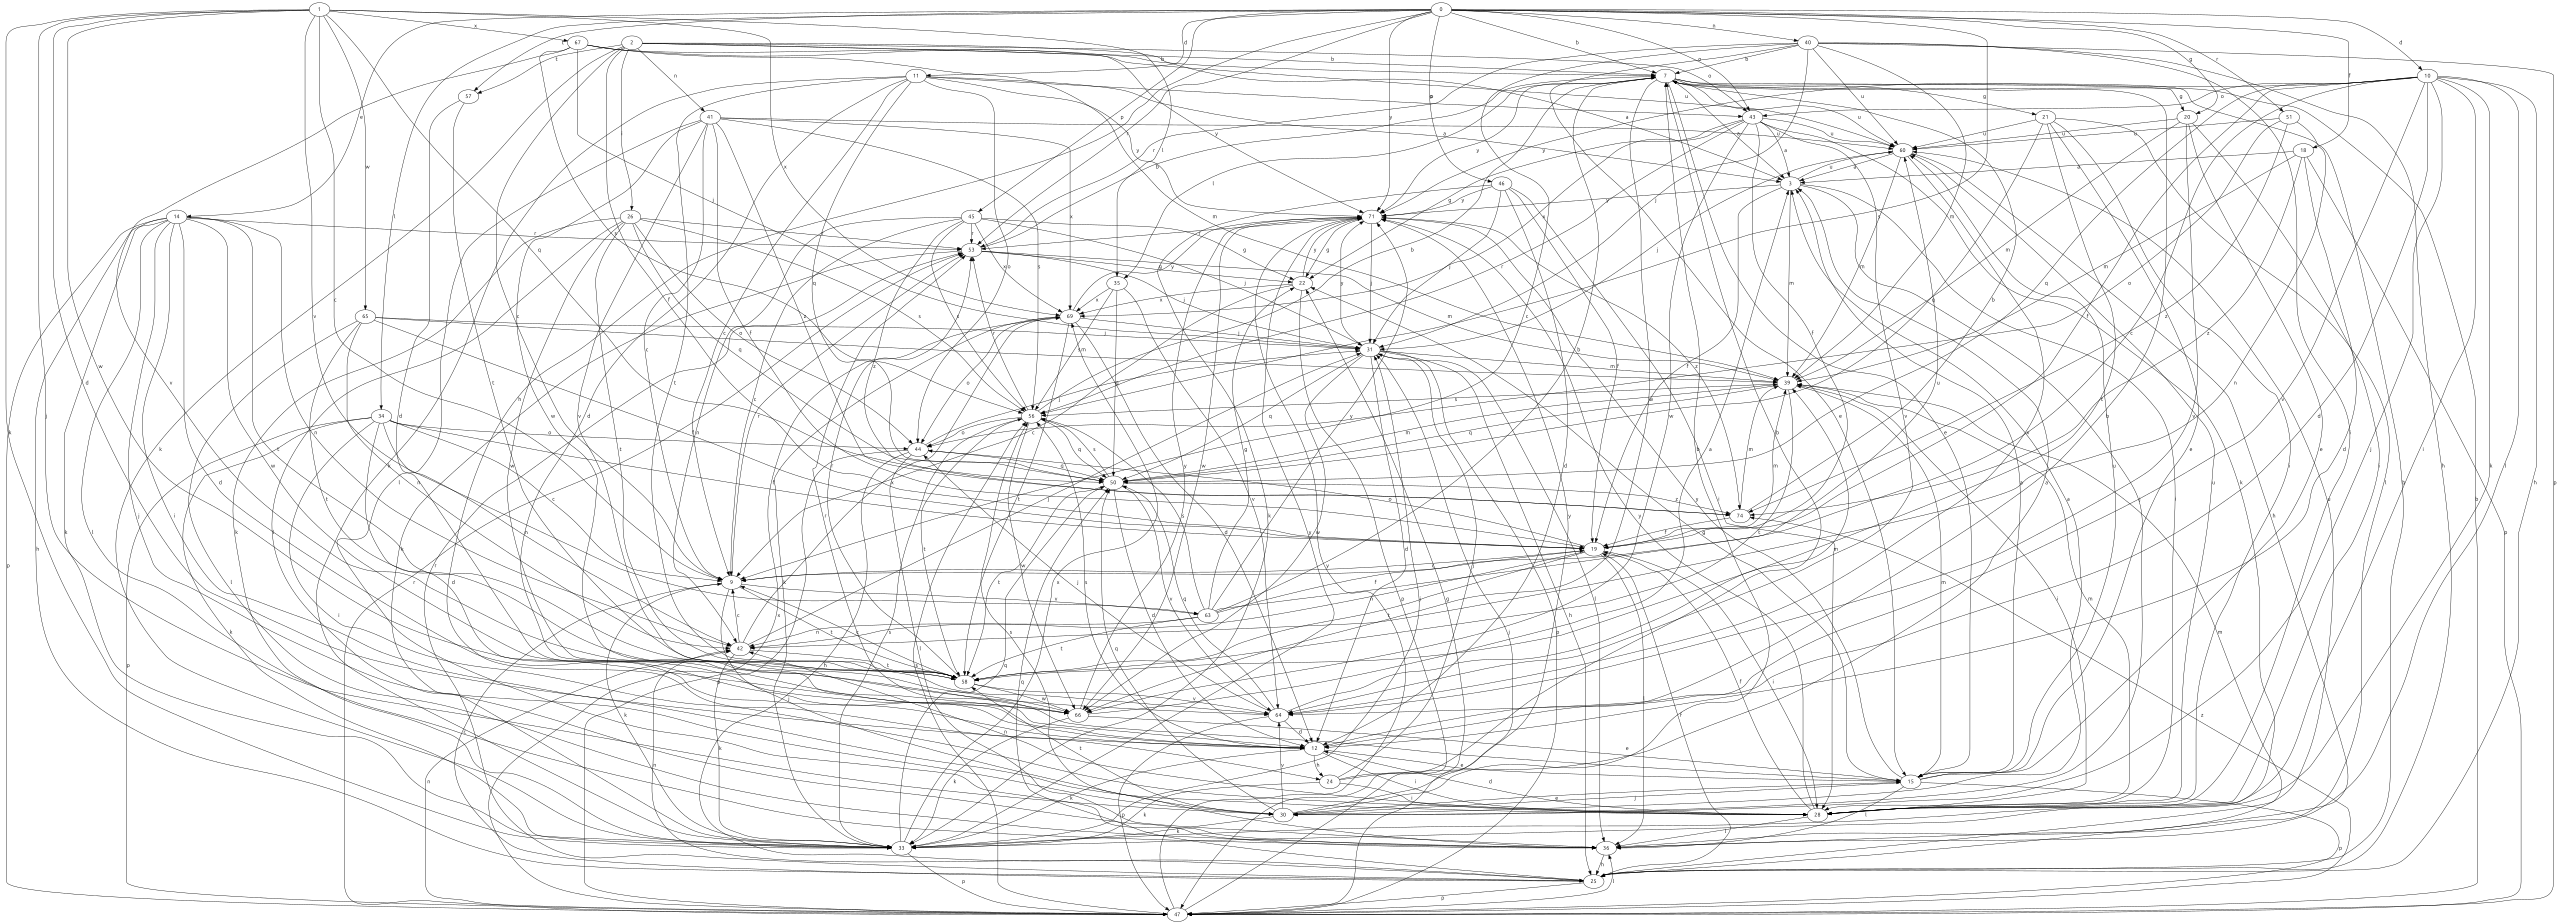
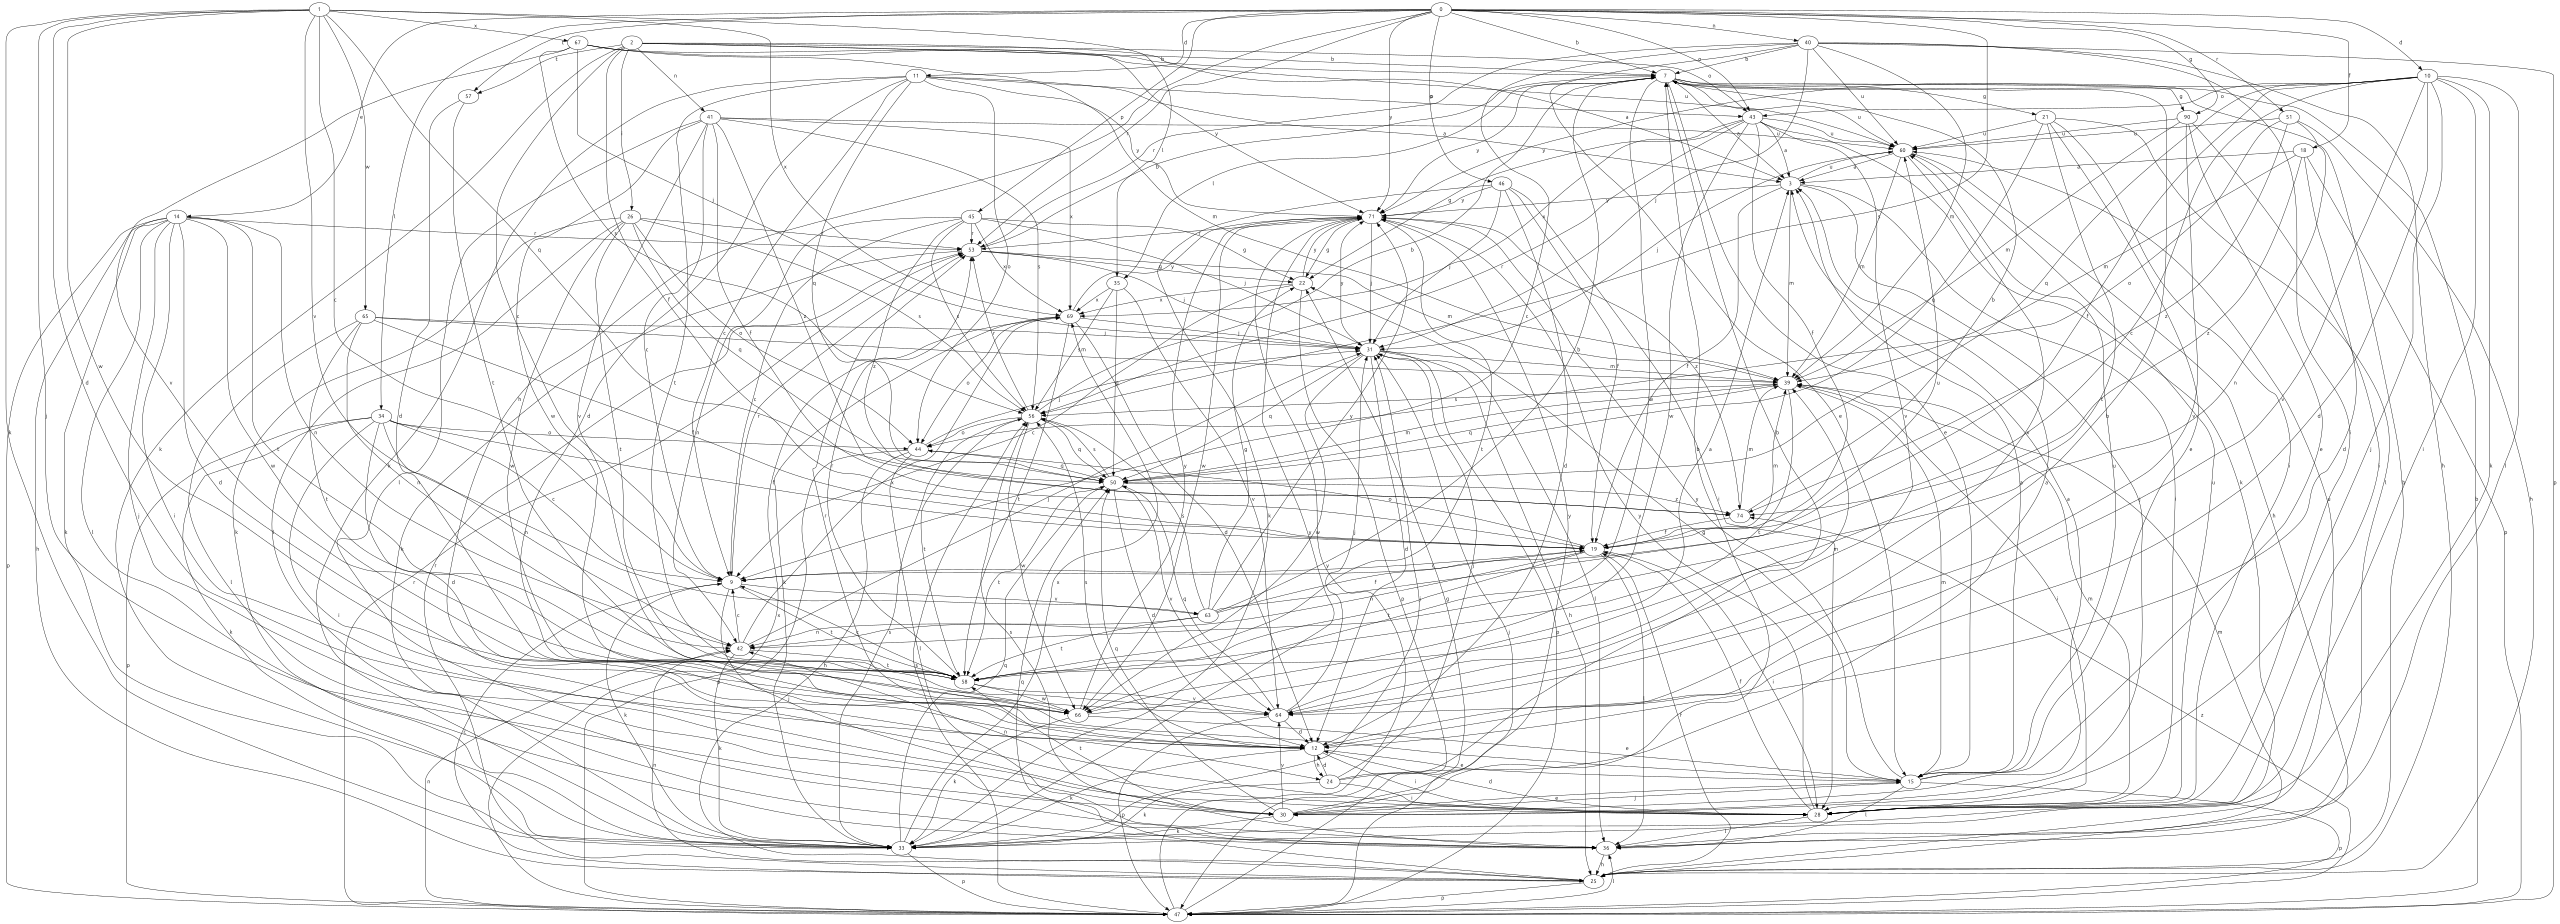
  strict digraph {
    fontname=Ubuntu
    node [fontname=Ubuntu]
    edge [fontname=Ubuntu]
    0
    7
    10
    11
    14
    18
-   20
+   20 [label=90]
    24
    34
    40
    43
    45
    46
    51
    53
    56
    57
    71
    35
    66
    3
    60
    15
    21
    9
    12
    30
    33
    50
    19
    28
    36
    64
    58
    44
    25
    42
    47
    39
    74
    31
    69
    22
    1
    63
    65
    67
    2
    26
    41
    0 -> 7 [label=b]
    0 -> 10 [label=d]
    0 -> 11 [label=d]
    0 -> 14 [label=e]
    0 -> 18 [label=f]
    0 -> 20 [label=g]
    0 -> 24 [label=h]
    0 -> 34 [label=l]
    0 -> 40 [label=n]
    0 -> 43 [label=o]
    0 -> 45 [label=p]
    0 -> 46 [label=p]
    0 -> 51 [label=r]
    0 -> 53 [label=r]
    0 -> 56 [label=s]
    0 -> 57 [label=t]
    0 -> 71 [label=y]
    7 -> 20 [label=g]
    7 -> 71 [label=y]
    7 -> 35 [label=l]
    7 -> 66 [label=w]
    7 -> 3 [label=a]
    7 -> 60 [label=u]
    7 -> 15 [label=e]
    7 -> 21 [label=g]
    10 -> 43 [label=o]
    10 -> 71 [label=y]
    10 -> 9 [label=c]
    10 -> 12 [label=d]
    10 -> 30 [label=j]
    10 -> 33 [label=k]
    10 -> 50 [label=q]
    10 -> 19 [label=f]
    10 -> 28 [label=i]
    10 -> 36 [label=l]
    10 -> 64 [label=v]
    11 -> 43 [label=o]
    11 -> 71 [label=y]
    11 -> 3 [label=a]
    11 -> 9 [label=c]
    11 -> 12 [label=d]
    11 -> 33 [label=k]
    11 -> 50 [label=q]
    11 -> 58 [label=t]
    11 -> 44 [label=o]
    14 -> 53 [label=r]
    14 -> 66 [label=w]
    14 -> 12 [label=d]
    14 -> 30 [label=j]
    14 -> 33 [label=k]
    14 -> 28 [label=i]
    14 -> 36 [label=l]
    14 -> 58 [label=t]
    14 -> 25 [label=h]
    14 -> 42 [label=n]
    14 -> 47 [label=p]
    18 -> 3 [label=a]
    18 -> 12 [label=d]
    18 -> 47 [label=p]
    18 -> 39 [label=m]
    18 -> 74 [label=z]
    20 -> 60 [label=u]
    20 -> 15 [label=e]
    20 -> 28 [label=i]
    20 -> 64 [label=v]
    20 -> 39 [label=m]
    24 -> 7 [label=b]
    24 -> 3 [label=a]
+   24 -> 12 [label=d]
    24 -> 33 [label=k]
    24 -> 28 [label=i]
    24 -> 31 [label=j]
    34 -> 9 [label=c]
    34 -> 12 [label=d]
    34 -> 33 [label=k]
    34 -> 19 [label=f]
    34 -> 28 [label=i]
    34 -> 44 [label=o]
    34 -> 42 [label=n]
    34 -> 47 [label=p]
    40 -> 7 [label=b]
    40 -> 53 [label=r]
    40 -> 60 [label=u]
    40 -> 15 [label=e]
    40 -> 9 [label=c]
    40 -> 28 [label=i]
    40 -> 25 [label=h]
    40 -> 47 [label=p]
    40 -> 39 [label=m]
    40 -> 31 [label=j]
    43 -> 56 [label=r]
    43 -> 66 [label=w]
    43 -> 3 [label=a]
    43 -> 60 [label=u]
    43 -> 33 [label=k]
    43 -> 19 [label=f]
    43 -> 64 [label=v]
    43 -> 69 [label=x]
    43 -> 22 [label=g]
    45 -> 53 [label=r]
    45 -> 56 [label=s]
    45 -> 9 [label=c]
    45 -> 42 [label=n]
    45 -> 74 [label=z]
    45 -> 31 [label=j]
    45 -> 69 [label=x]
    45 -> 22 [label=g]
    46 -> 71 [label=y]
    46 -> 12 [label=d]
    46 -> 33 [label=k]
    46 -> 19 [label=f]
    46 -> 28 [label=i]
    46 -> 31 [label=j]
    51 -> 60 [label=u]
    51 -> 44 [label=o]
-   10 -> 25 [label=h]
+   51 -> 25 [label=h]
    51 -> 42 [label=n]
    51 -> 74 [label=z]
    53 -> 7 [label=b]
    53 -> 33 [label=k]
    53 -> 39 [label=m]
    53 -> 31 [label=j]
    53 -> 22 [label=g]
    56 -> 7 [label=b]
    56 -> 53 [label=r]
    56 -> 66 [label=w]
    56 -> 50 [label=q]
    56 -> 58 [label=t]
    56 -> 44 [label=o]
    57 -> 12 [label=d]
    57 -> 58 [label=t]
    71 -> 53 [label=r]
    71 -> 66 [label=w]
+   71 -> 58 [label=t]
    71 -> 74 [label=z]
    71 -> 31 [label=j]
    71 -> 22 [label=g]
    35 -> 56 [label=s]
    35 -> 50 [label=q]
    35 -> 64 [label=v]
    35 -> 69 [label=x]
    66 -> 71 [label=y]
    66 -> 3 [label=a]
    66 -> 15 [label=e]
    66 -> 33 [label=k]
    3 -> 71 [label=y]
    3 -> 60 [label=u]
    3 -> 30 [label=j]
    3 -> 19 [label=f]
    3 -> 28 [label=i]
    3 -> 39 [label=m]
    60 -> 3 [label=a]
    60 -> 64 [label=v]
    60 -> 25 [label=h]
    60 -> 39 [label=m]
    60 -> 31 [label=j]
    15 -> 53 [label=r]
    15 -> 71 [label=y]
    15 -> 3 [label=a]
    15 -> 60 [label=u]
    15 -> 30 [label=j]
    15 -> 36 [label=l]
    15 -> 47 [label=p]
    15 -> 39 [label=m]
    15 -> 22 [label=g]
    21 -> 60 [label=u]
    21 -> 15 [label=e]
    21 -> 50 [label=q]
    21 -> 28 [label=i]
    21 -> 36 [label=l]
    21 -> 58 [label=t]
    9 -> 53 [label=r]
    9 -> 30 [label=j]
    9 -> 33 [label=k]
    9 -> 58 [label=t]
    9 -> 63 [label=v]
    12 -> 7 [label=b]
    12 -> 24 [label=h]
    12 -> 56 [label=s]
    12 -> 15 [label=e]
    12 -> 33 [label=k]
    12 -> 28 [label=i]
    30 -> 7 [label=b]
    30 -> 71 [label=y]
    30 -> 3 [label=a]
    30 -> 15 [label=e]
    30 -> 33 [label=k]
    30 -> 50 [label=q]
    30 -> 64 [label=v]
    30 -> 58 [label=t]
    33 -> 56 [label=s]
    33 -> 71 [label=y]
    33 -> 50 [label=q]
    33 -> 47 [label=p]
    33 -> 31 [label=j]
    33 -> 69 [label=x]
    50 -> 56 [label=s]
    50 -> 12 [label=d]
    50 -> 64 [label=v]
    50 -> 58 [label=t]
    50 -> 39 [label=m]
    50 -> 74 [label=z]
    19 -> 9 [label=c]
    19 -> 28 [label=i]
    19 -> 36 [label=l]
    19 -> 58 [label=t]
    19 -> 44 [label=o]
    19 -> 42 [label=n]
    19 -> 39 [label=m]
    28 -> 71 [label=y]
    28 -> 60 [label=u]
    28 -> 12 [label=d]
    28 -> 19 [label=f]
    28 -> 36 [label=l]
    28 -> 42 [label=n]
    28 -> 39 [label=m]
    36 -> 56 [label=s]
    36 -> 60 [label=u]
    36 -> 25 [label=h]
    64 -> 12 [label=d]
    64 -> 50 [label=q]
    64 -> 47 [label=p]
    64 -> 39 [label=m]
-   64 -> 44 [label=j]
+   64 -> 31 [label=j]
    58 -> 53 [label=r]
    58 -> 66 [label=w]
    58 -> 9 [label=c]
    58 -> 64 [label=v]
    44 -> 50 [label=q]
    44 -> 36 [label=l]
    44 -> 25 [label=h]
    44 -> 47 [label=p]
    44 -> 31 [label=j]
    25 -> 7 [label=b]
    25 -> 53 [label=r]
    25 -> 9 [label=c]
    25 -> 50 [label=q]
    25 -> 19 [label=f]
    25 -> 42 [label=n]
    25 -> 47 [label=p]
    25 -> 39 [label=m]
    42 -> 9 [label=c]
    42 -> 33 [label=k]
    42 -> 58 [label=t]
    42 -> 31 [label=j]
    42 -> 69 [label=x]
    47 -> 7 [label=b]
    47 -> 53 [label=r]
    47 -> 56 [label=s]
    47 -> 71 [label=y]
    47 -> 36 [label=l]
    47 -> 42 [label=n]
    47 -> 74 [label=z]
    47 -> 31 [label=j]
    47 -> 69 [label=x]
    47 -> 22 [label=g]
    39 -> 56 [label=s]
    39 -> 50 [label=q]
    39 -> 28 [label=i]
    39 -> 58 [label=t]
    74 -> 7 [label=b]
    74 -> 19 [label=f]
    74 -> 39 [label=m]
    31 -> 71 [label=y]
    31 -> 66 [label=w]
    31 -> 12 [label=d]
    31 -> 50 [label=q]
    31 -> 36 [label=l]
    31 -> 25 [label=h]
    31 -> 47 [label=p]
    31 -> 39 [label=m]
    69 -> 71 [label=y]
    69 -> 12 [label=d]
    69 -> 33 [label=k]
    69 -> 58 [label=t]
    69 -> 44 [label=o]
    69 -> 31 [label=j]
    22 -> 71 [label=y]
    22 -> 9 [label=c]
    22 -> 47 [label=p]
    22 -> 69 [label=x]
    1 -> 35 [label=l]
    1 -> 66 [label=w]
    1 -> 9 [label=c]
    1 -> 12 [label=d]
    1 -> 30 [label=j]
    1 -> 33 [label=k]
    1 -> 50 [label=q]
    1 -> 69 [label=x]
    1 -> 63 [label=v]
    1 -> 65 [label=w]
    1 -> 67 [label=x]
    63 -> 7 [label=b]
    63 -> 56 [label=s]
    63 -> 71 [label=y]
    63 -> 60 [label=u]
    63 -> 19 [label=f]
    63 -> 58 [label=t]
    63 -> 42 [label=n]
    63 -> 22 [label=g]
    65 -> 19 [label=f]
    65 -> 36 [label=l]
    65 -> 58 [label=t]
    65 -> 42 [label=n]
    65 -> 39 [label=m]
    65 -> 31 [label=j]
    67 -> 7 [label=b]
    67 -> 56 [label=s]
    67 -> 60 [label=u]
    67 -> 64 [label=v]
    67 -> 39 [label=m]
    67 -> 31 [label=j]
    2 -> 7 [label=b]
    2 -> 43 [label=o]
    2 -> 57 [label=t]
    2 -> 71 [label=y]
    2 -> 3 [label=a]
    2 -> 9 [label=c]
    2 -> 33 [label=k]
    2 -> 19 [label=f]
    2 -> 26 [label=i]
    2 -> 41 [label=n]
    26 -> 53 [label=r]
    26 -> 56 [label=s]
    26 -> 66 [label=w]
    26 -> 33 [label=k]
    26 -> 50 [label=q]
    26 -> 36 [label=l]
    26 -> 58 [label=t]
    26 -> 44 [label=o]
    41 -> 56 [label=s]
    41 -> 66 [label=w]
    41 -> 60 [label=u]
    41 -> 9 [label=c]
    41 -> 19 [label=f]
    41 -> 36 [label=l]
    41 -> 64 [label=v]
    41 -> 74 [label=z]
    41 -> 69 [label=x]
  }
